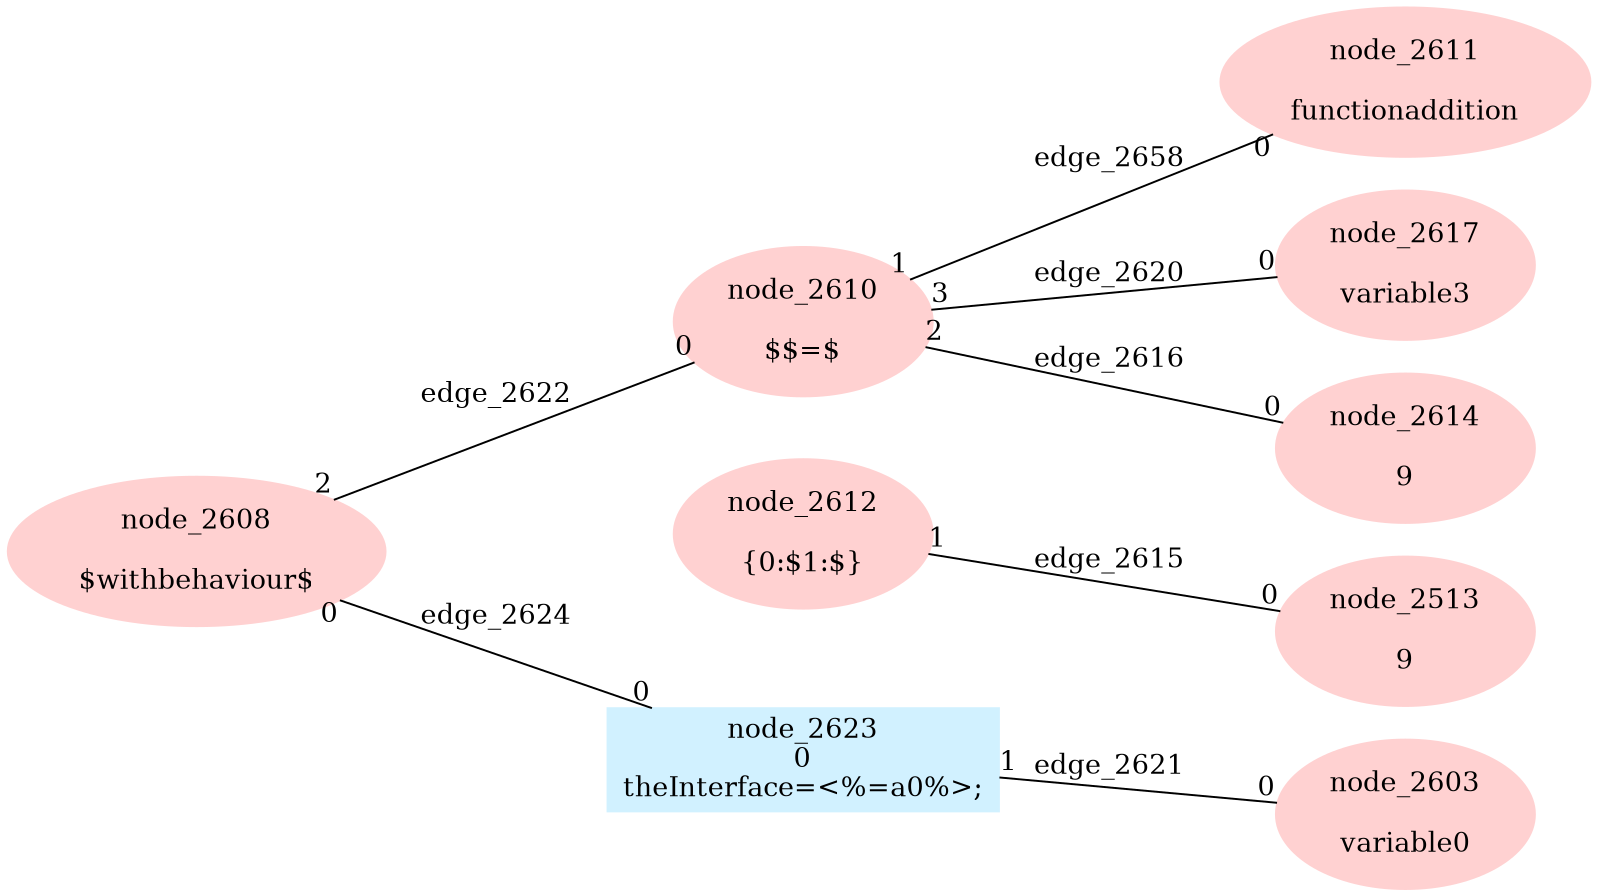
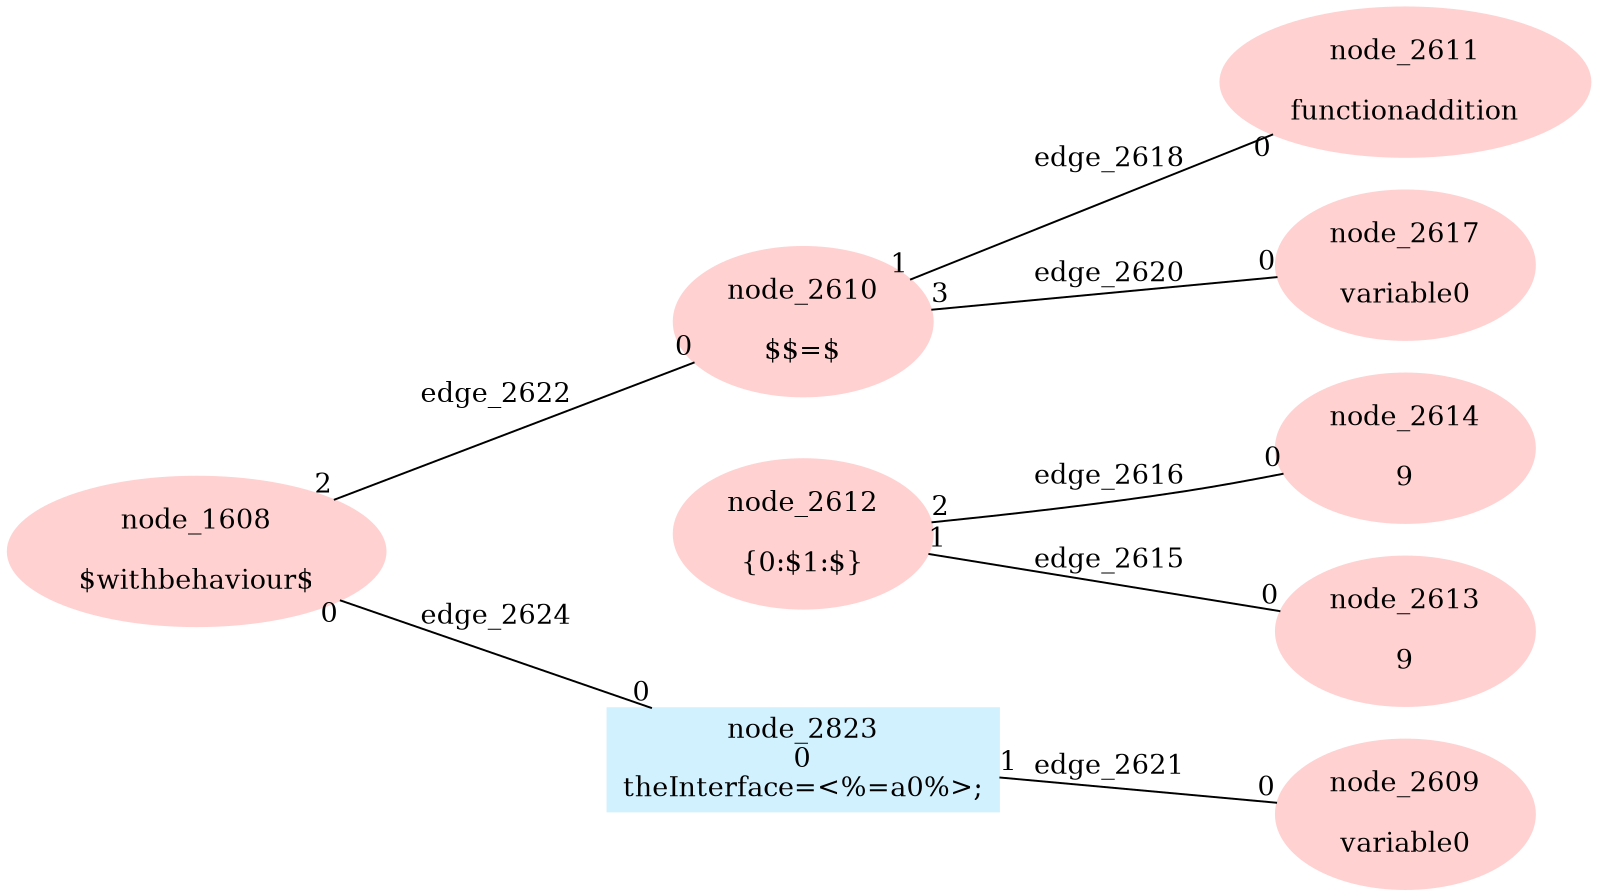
  digraph {
    fontname="DejaVu Serif"
    rankdir=LR
    node [color="#ffd1d1" fontname="DejaVu Serif" shape=ellipse style=filled]
    edge [arrowHead=none dir=none fontname="DejaVu Serif" headlabel=0 taillabel=1]
-   n1 [label="node_2608\n\n$withbehaviour$"]
+   n1 [label="node_1608\n\n$withbehaviour$"]
    n2 [label="node_2610\n\n$$=$"]
-   n3 [color="#d1f1ff" label="node_2623\n0\ntheInterface=<%=a0%>;\n" shape=box]
-   n4 [label="node_2603\n\nvariable0"]
+   n3 [color="#d1f1ff" label="node_2823\n0\ntheInterface=<%=a0%>;\n" shape=box]
+   n4 [label="node_2609\n\nvariable0"]
    n5 [label="node_2611\n\nfunctionaddition"]
-   n6 [label="node_2617\n\nvariable3"]
+   n6 [label="node_2617\n\nvariable0"]
    n7 [label="node_2612\n\n{0:$1:$}"]
-   n8 [label="node_2513\n\n9"]
+   n8 [label="node_2613\n\n9"]
    n9 [label="node_2614\n\n9"]
    n1 -> n2 [label=edge_2622 taillabel=2]
    n1 -> n3 [label=edge_2624 taillabel=0]
-   n2 -> n5 [label=edge_2658]
+   n2 -> n5 [label=edge_2618]
    n2 -> n6 [label=edge_2620 taillabel=3]
    n3 -> n4 [label=edge_2621]
    n7 -> n8 [label=edge_2615]
-   n2 -> n9 [label=edge_2616 taillabel=2]
+   n7 -> n9 [label=edge_2616 taillabel=2]
  }
